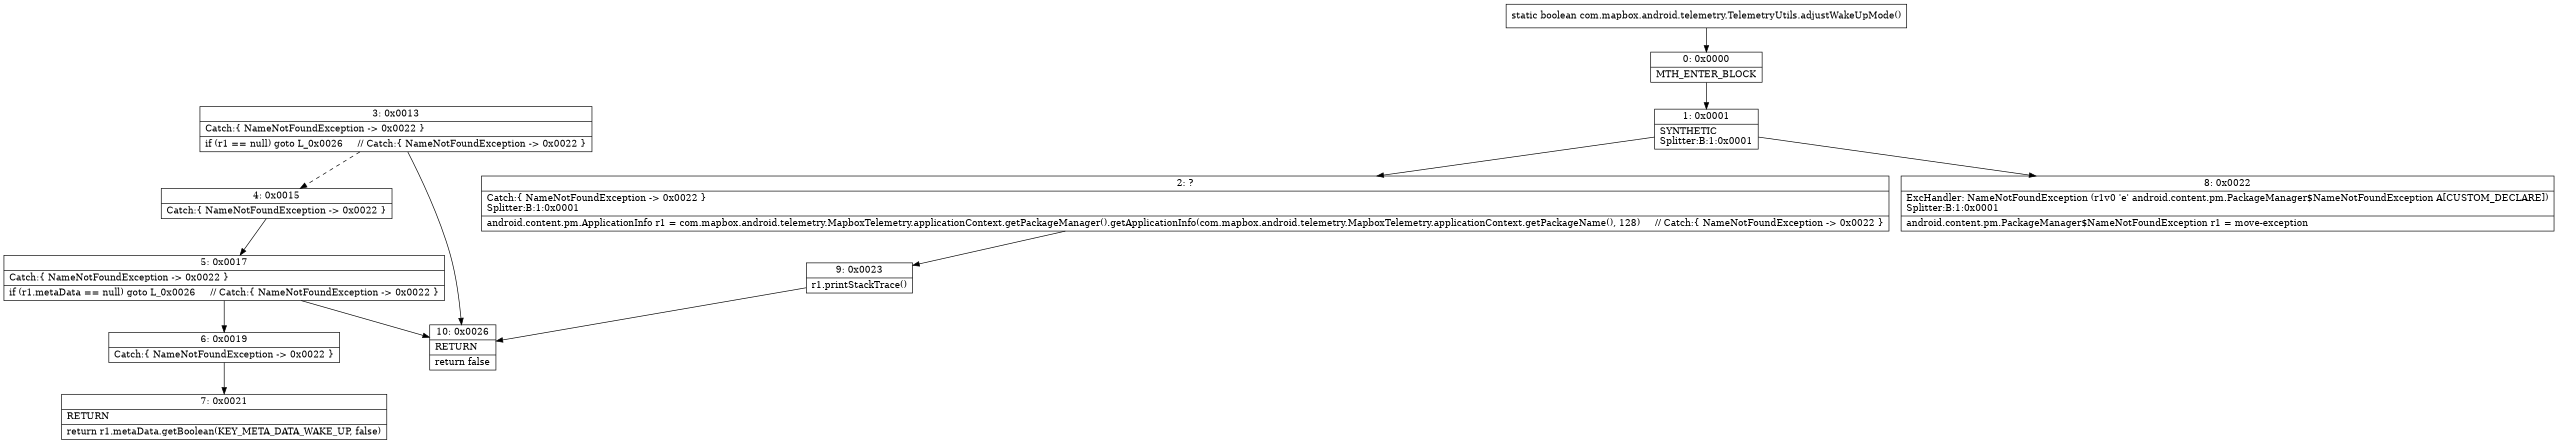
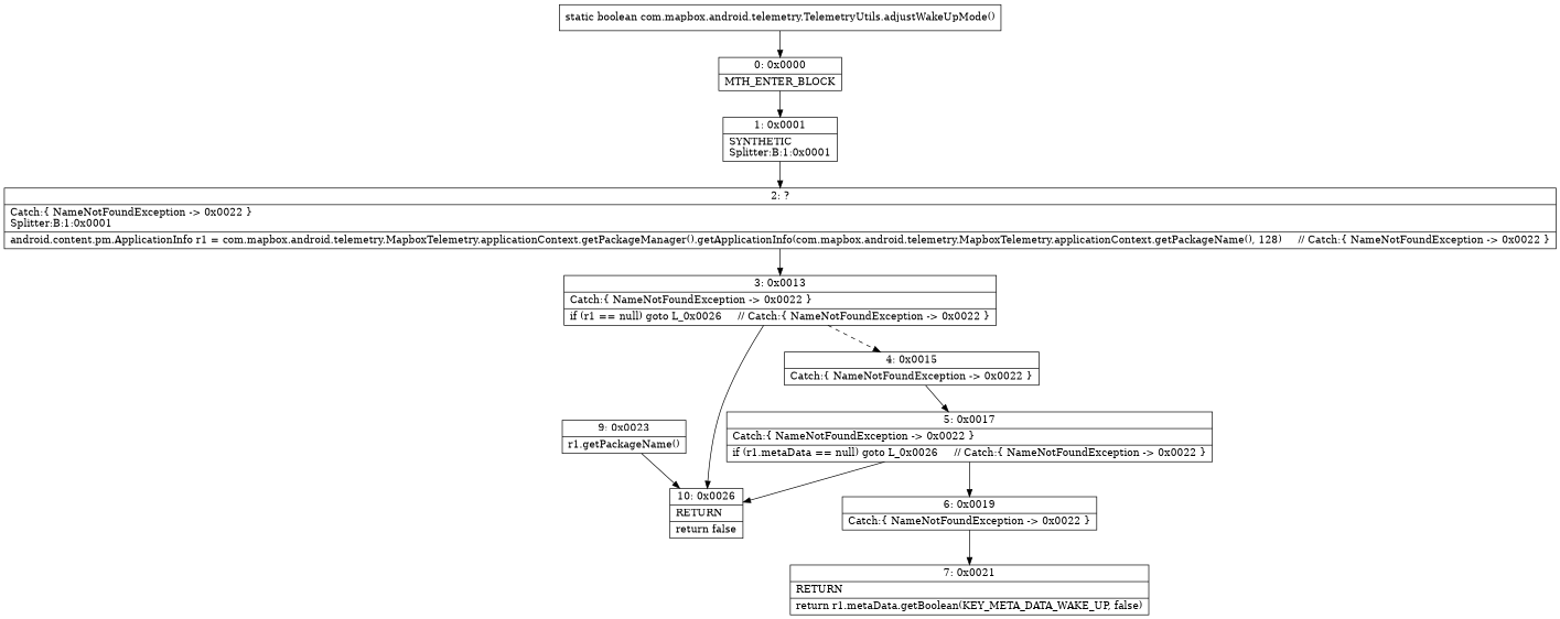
  digraph {
    node [shape=record]
    n1 [label="{0\:\ 0x0000|MTH_ENTER_BLOCK\l}"]
    n2 [label="{1\:\ 0x0001|SYNTHETIC\lSplitter:B:1:0x0001\l}"]
    n3 [label="{2\:\ ?|Catch:\{ NameNotFoundException \-\> 0x0022 \}\lSplitter:B:1:0x0001\l|android.content.pm.ApplicationInfo r1 = com.mapbox.android.telemetry.MapboxTelemetry.applicationContext.getPackageManager().getApplicationInfo(com.mapbox.android.telemetry.MapboxTelemetry.applicationContext.getPackageName(), 128)     \/\/ Catch:\{ NameNotFoundException \-\> 0x0022 \}\l}"]
-   n4 [label="{8\:\ 0x0022|ExcHandler: NameNotFoundException (r1v0 'e' android.content.pm.PackageManager$NameNotFoundException A[CUSTOM_DECLARE])\lSplitter:B:1:0x0001\l|android.content.pm.PackageManager$NameNotFoundException r1 = move\-exception\l}"]
    n5 [label="{3\:\ 0x0013|Catch:\{ NameNotFoundException \-\> 0x0022 \}\l|if (r1 == null) goto L_0x0026     \/\/ Catch:\{ NameNotFoundException \-\> 0x0022 \}\l}"]
    n6 [label="{4\:\ 0x0015|Catch:\{ NameNotFoundException \-\> 0x0022 \}\l}"]
    n7 [label="{10\:\ 0x0026|RETURN\l|return false\l}"]
    n8 [label="{5\:\ 0x0017|Catch:\{ NameNotFoundException \-\> 0x0022 \}\l|if (r1.metaData == null) goto L_0x0026     \/\/ Catch:\{ NameNotFoundException \-\> 0x0022 \}\l}"]
    n9 [label="{6\:\ 0x0019|Catch:\{ NameNotFoundException \-\> 0x0022 \}\l}"]
    n10 [label="{7\:\ 0x0021|RETURN\l|return r1.metaData.getBoolean(KEY_META_DATA_WAKE_UP, false)\l}"]
-   n11 [label="{9\:\ 0x0023|r1.printStackTrace()\l}"]
+   n11 [label="{9\:\ 0x0023|r1.getPackageName()\l}"]
    n12 [label="{static boolean com.mapbox.android.telemetry.TelemetryUtils.adjustWakeUpMode() }"]
    n1 -> n2
    n2 -> n3
-   n2 -> n4
-   n3 -> n11
+   n3 -> n5
    n5 -> n6 [style=dashed]
    n5 -> n7
    n6 -> n8
    n8 -> n7
    n8 -> n9 [style=solid]
    n9 -> n10
    n11 -> n7
    n12 -> n1
  }
